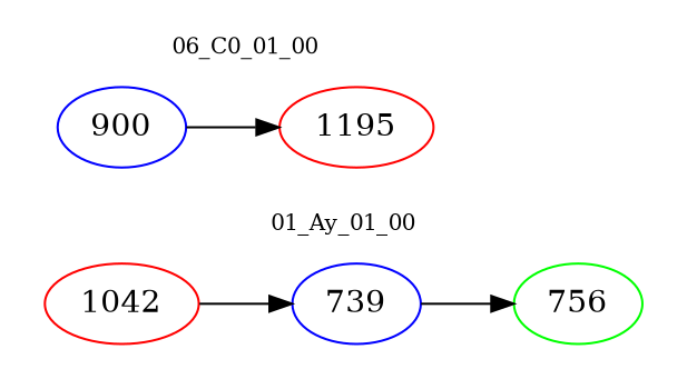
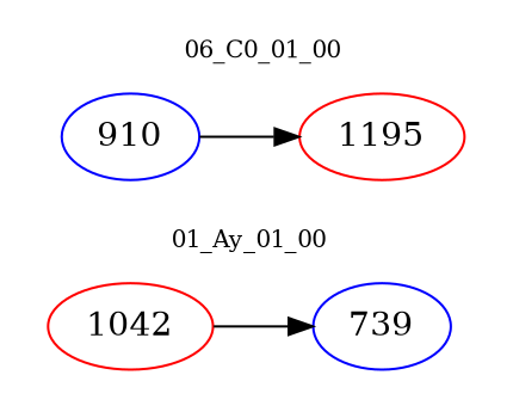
  digraph {
    rankdir=LR
    node [color=blue]
    edge [color=black]
    n1 [label=739]
-   n2 [color=green label=756]
    n3 [color=red label=1042]
-   n4 [label=900]
+   n4 [label=910]
    n5 [color=red label=1195]
    subgraph cluster_1 {
      color=white
      fontsize=10
      label="01_Ay_01_00"
      n1
-     n2
      n3
    }
    subgraph cluster_2 {
      color=white
      fontsize=10
      label="06_C0_01_00"
      n4
      n5
    }
-   n1 -> n2
    n3 -> n1
    n4 -> n5
  }
